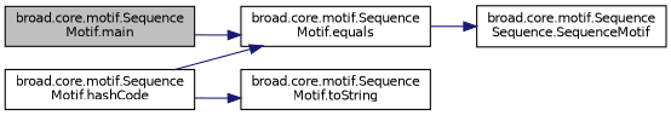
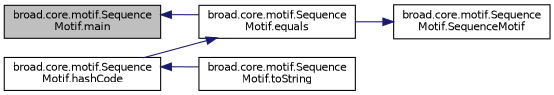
  digraph {
    rankdir=LR
    node [color=black fillcolor=white fontname=Helvetica fontsize=10 shape=record style=filled]
    edge [color=midnightblue fontname=Helvetica fontsize=10 labelfontname=Helvetica labelfontsize=10 style=solid]
    n1 [fillcolor=grey75 fontcolor=black height=0.2 label="broad.core.motif.Sequence\lMotif.main" width=0.4]
    n2 [height=0.2 label="broad.core.motif.Sequence\lMotif.equals" width=0.4]
-   n3 [height=0.2 label="broad.core.motif.Sequence\lSequence.SequenceMotif" width=0.4]
+   n3 [height=0.2 label="broad.core.motif.Sequence\lMotif.SequenceMotif" width=0.4]
    n4 [height=0.2 label="broad.core.motif.Sequence\lMotif.hashCode" width=0.4]
    n5 [height=0.2 label="broad.core.motif.Sequence\lMotif.toString" width=0.4]
-   n1 -> n2
+   n2 -> n1
    n2 -> n3
    n4 -> n2
-   n4 -> n5
+   n5 -> n4
  }
